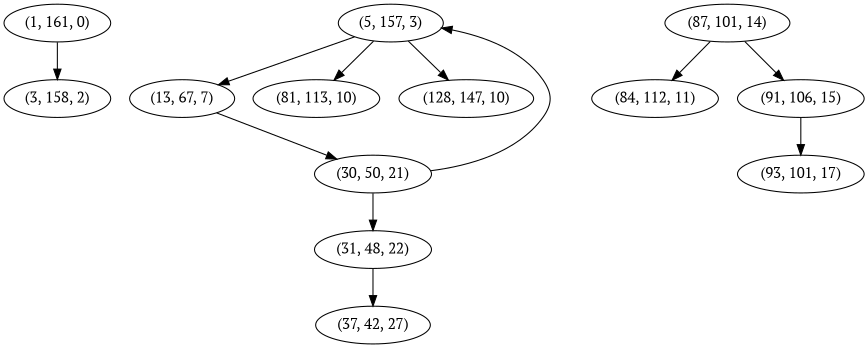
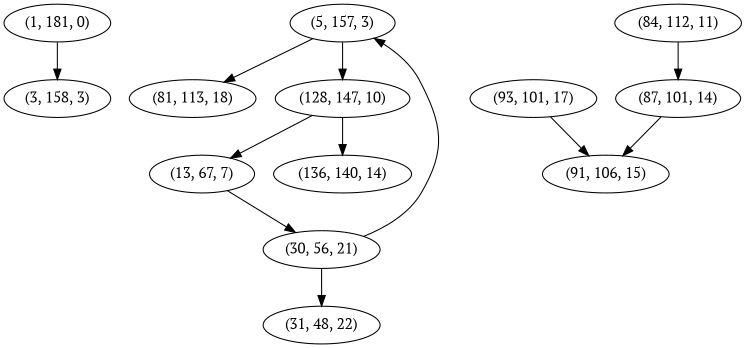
  digraph {
    fontname="PT Serif"
    node [fontname="PT Serif"]
    edge [fontname="PT Serif"]
-   "(1, 161, 0)"
-   "(3, 158, 2)"
+   "(1, 161, 0)" [label="(1, 181, 0)"]
+   "(3, 158, 2)" [label="(3, 158, 3)"]
    "(5, 157, 3)"
    "(13, 67, 7)"
-   "(81, 113, 10)"
+   "(81, 113, 10)" [label="(81, 113, 18)"]
    "(128, 147, 10)"
-   "(30, 50, 21)"
+   "(30, 50, 21)" [label="(30, 56, 21)"]
+   "(136, 140, 14)"
    "(31, 48, 22)"
-   "(37, 42, 27)"
    n11 [label="(87, 101, 14)"]
    "(84, 112, 11)"
    "(91, 106, 15)"
    "(93, 101, 17)"
    "(1, 161, 0)" -> "(3, 158, 2)"
-   "(5, 157, 3)" -> "(13, 67, 7)"
+   "(128, 147, 10)" -> "(13, 67, 7)"
    "(5, 157, 3)" -> "(81, 113, 10)"
    "(5, 157, 3)" -> "(128, 147, 10)"
    "(13, 67, 7)" -> "(30, 50, 21)"
+   "(128, 147, 10)" -> "(136, 140, 14)"
    "(30, 50, 21)" -> "(5, 157, 3)"
    "(30, 50, 21)" -> "(31, 48, 22)"
-   "(31, 48, 22)" -> "(37, 42, 27)"
    n11 -> "(91, 106, 15)"
-   n11 -> "(84, 112, 11)"
-   "(91, 106, 15)" -> "(93, 101, 17)"
+   "(84, 112, 11)" -> n11
+   "(93, 101, 17)" -> "(91, 106, 15)"
  }
